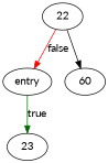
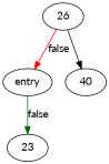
  digraph {
    fontname=Lato
    node [fontname=Lato]
    edge [fontname=Lato]
    n1 [label=entry]
    23
-   26 [label=22]
-   40 [label=60]
-   n1 -> 23 [color=darkgreen label=true]
+   26
+   40
+   n1 -> 23 [color=darkgreen label=false]
    26 -> n1 [color=red label=false]
    26 -> 40
  }
